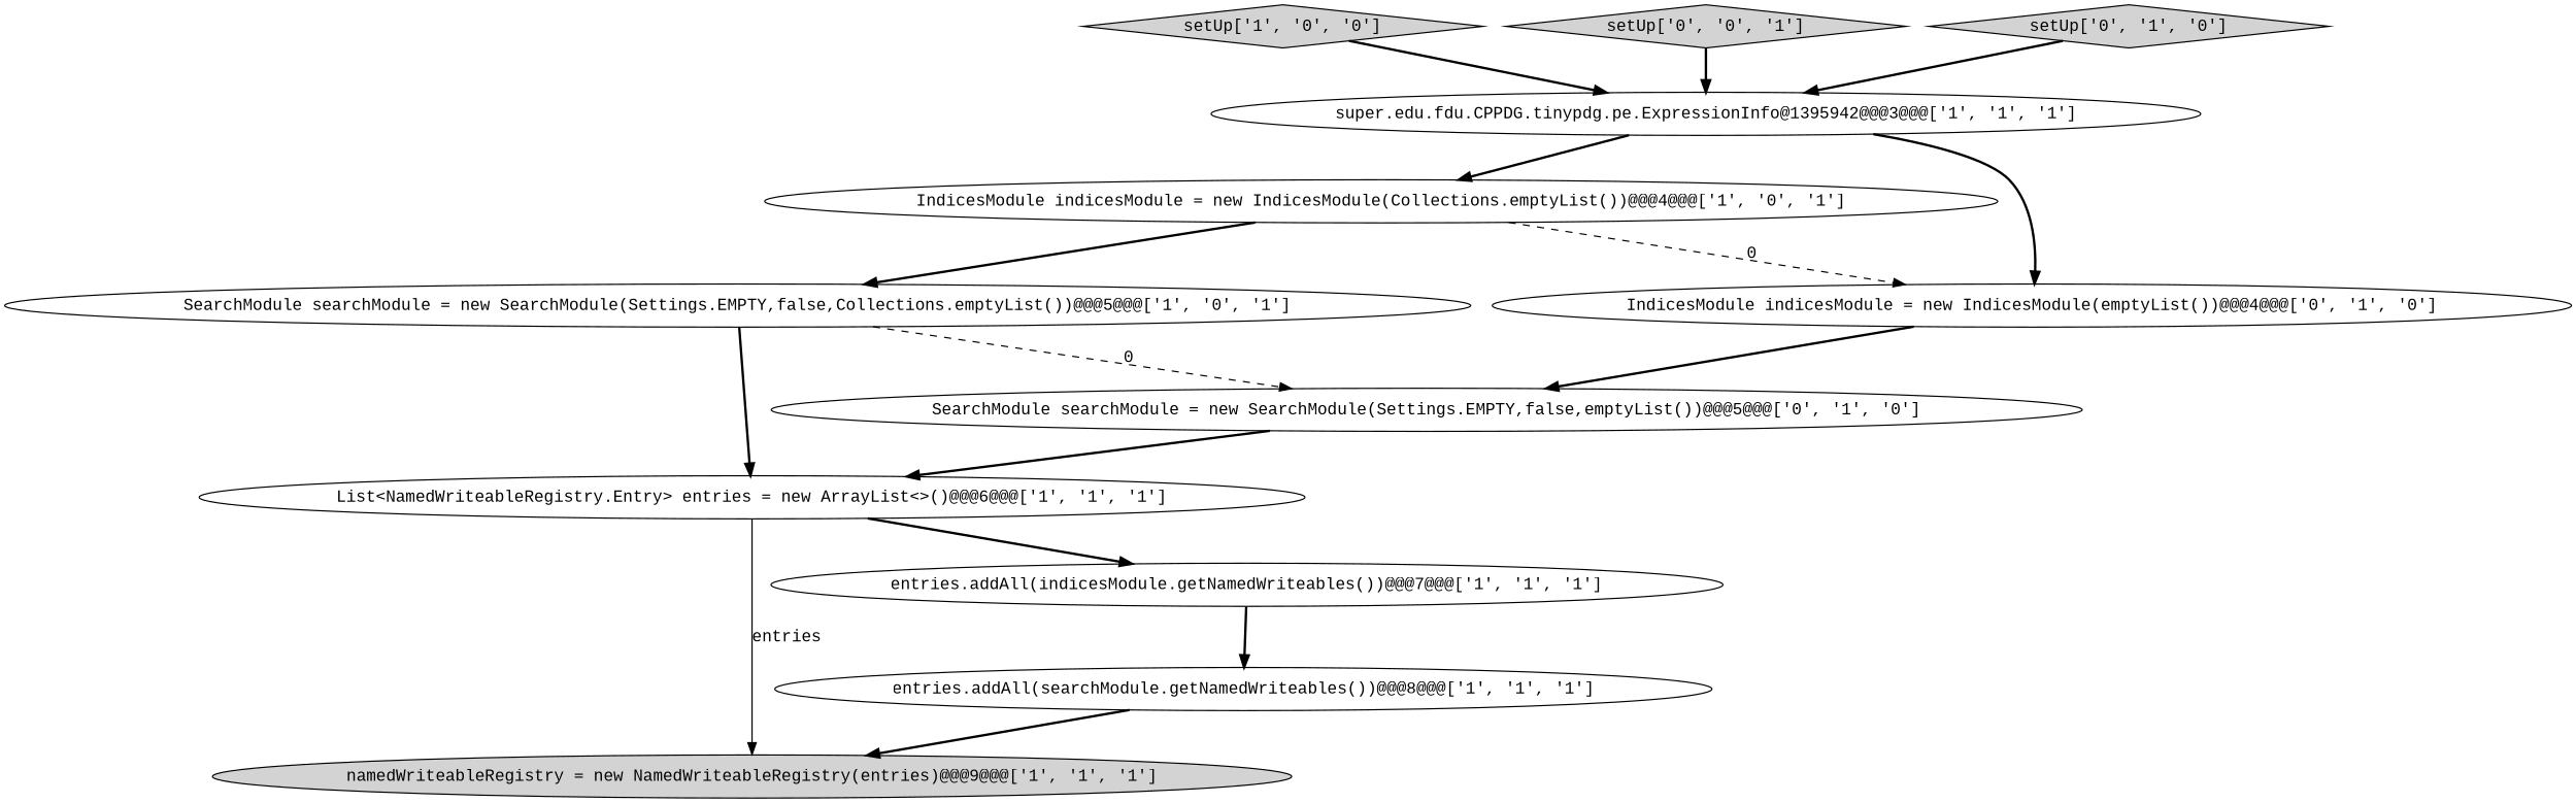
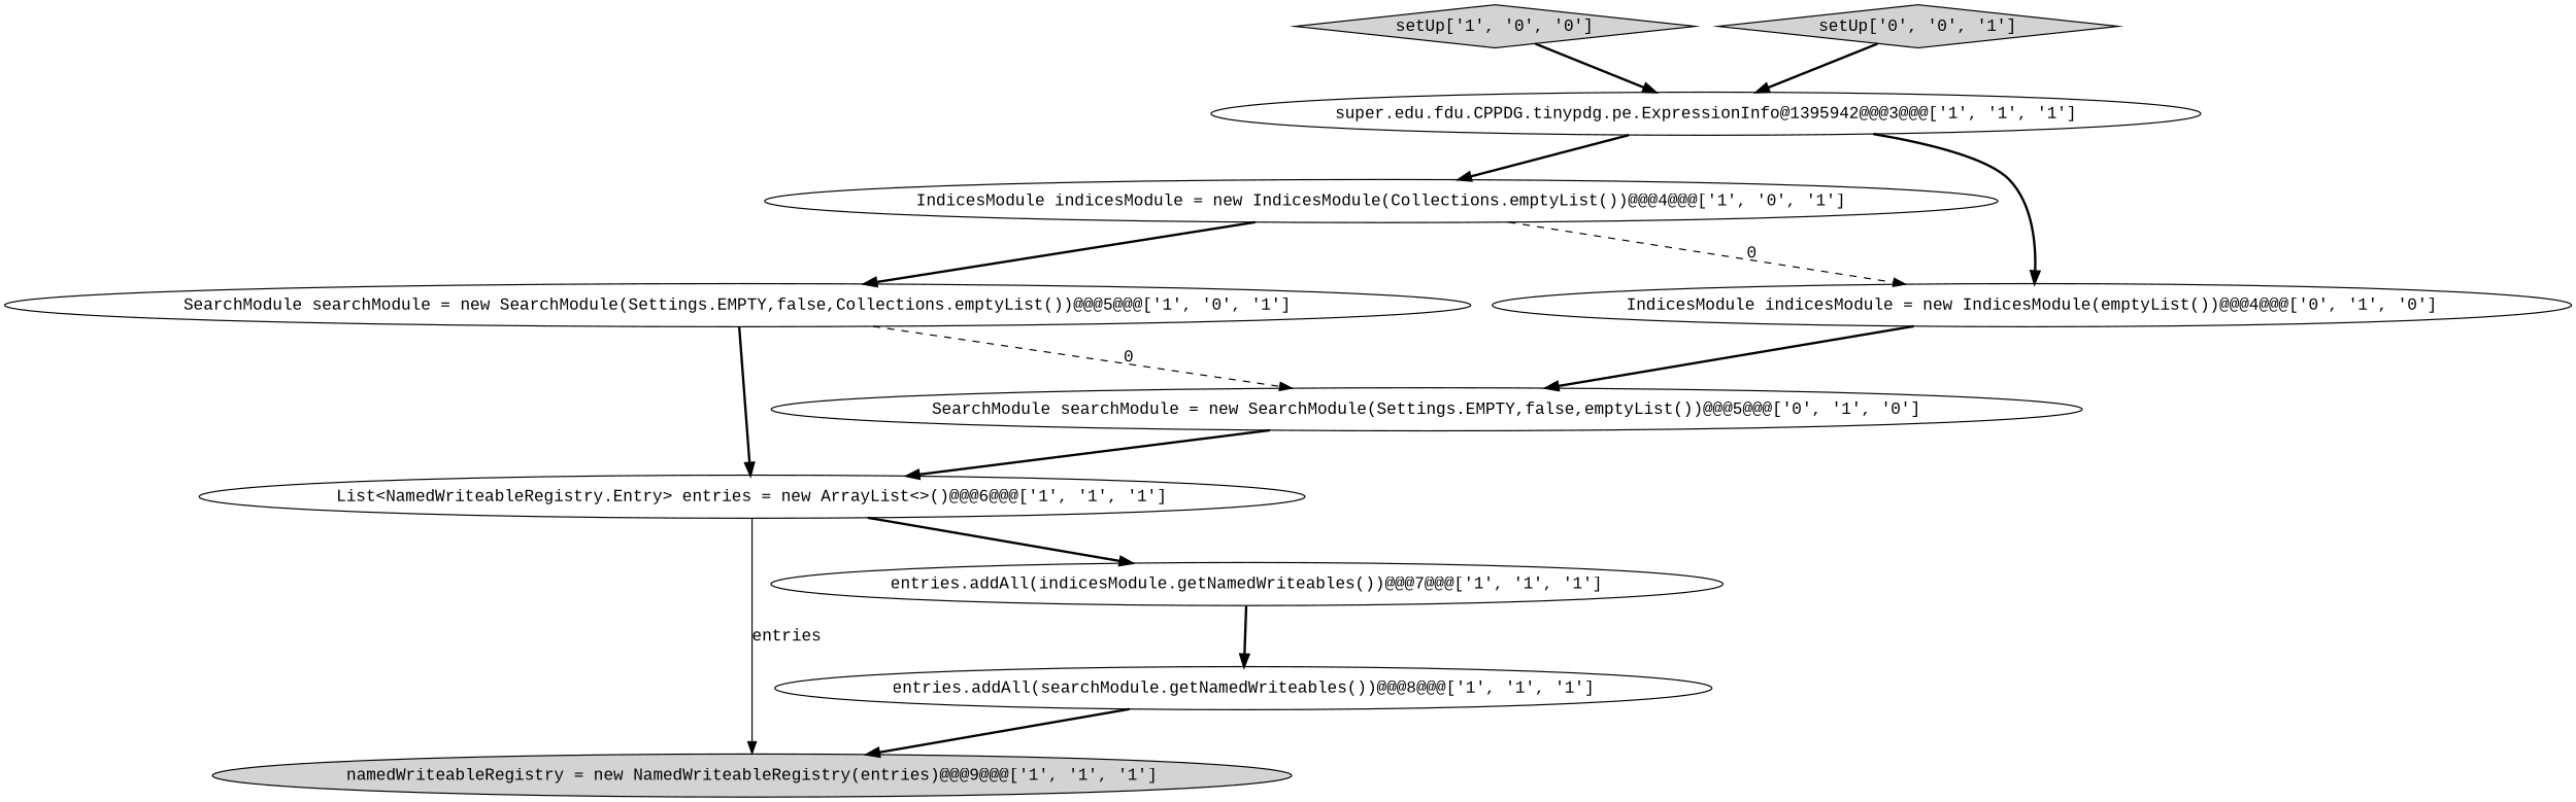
  digraph {
    fontname="Liberation Mono"
    node [fillcolor=white shape=ellipse style=filled fontname="Liberation Mono"]
    edge [style=bold fontname="Liberation Mono"]
    n1 [fillcolor=lightgray label="setUp['1', '0', '0']" shape=diamond]
    n2 [label="super.edu.fdu.CPPDG.tinypdg.pe.ExpressionInfo@1395942@@@3@@@['1', '1', '1']"]
    n3 [fillcolor=lightgray label="namedWriteableRegistry = new NamedWriteableRegistry(entries)@@@9@@@['1', '1', '1']"]
    n4 [fillcolor=lightgray label="setUp['0', '0', '1']" shape=diamond]
    n5 [label="SearchModule searchModule = new SearchModule(Settings.EMPTY,false,Collections.emptyList())@@@5@@@['1', '0', '1']"]
    n6 [label="SearchModule searchModule = new SearchModule(Settings.EMPTY,false,emptyList())@@@5@@@['0', '1', '0']"]
    n7 [label="List<NamedWriteableRegistry.Entry> entries = new ArrayList<>()@@@6@@@['1', '1', '1']"]
    n8 [label="entries.addAll(searchModule.getNamedWriteables())@@@8@@@['1', '1', '1']"]
    n9 [label="IndicesModule indicesModule = new IndicesModule(Collections.emptyList())@@@4@@@['1', '0', '1']"]
    n10 [label="IndicesModule indicesModule = new IndicesModule(emptyList())@@@4@@@['0', '1', '0']"]
    n11 [label="entries.addAll(indicesModule.getNamedWriteables())@@@7@@@['1', '1', '1']"]
-   n12 [fillcolor=lightgray label="setUp['0', '1', '0']" shape=diamond]
    n1 -> n2
    n2 -> n9
    n2 -> n10
    n4 -> n2
    n5 -> n6 [label=0 style=dashed]
    n5 -> n7
    n6 -> n7
    n7 -> n3 [label=entries style=solid]
    n7 -> n11
    n8 -> n3
    n9 -> n5
    n9 -> n10 [label=0 style=dashed]
    n10 -> n6
    n11 -> n8
-   n12 -> n2
  }
